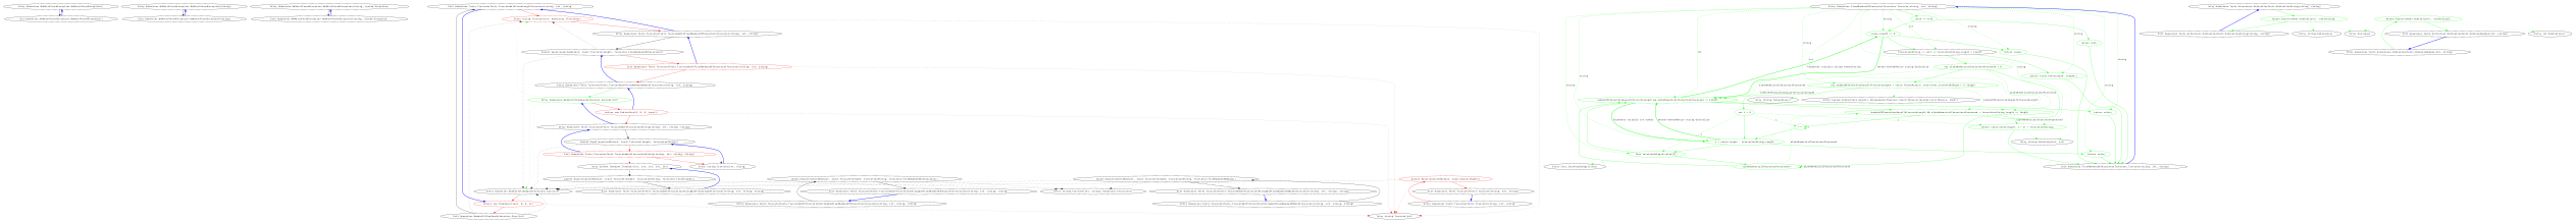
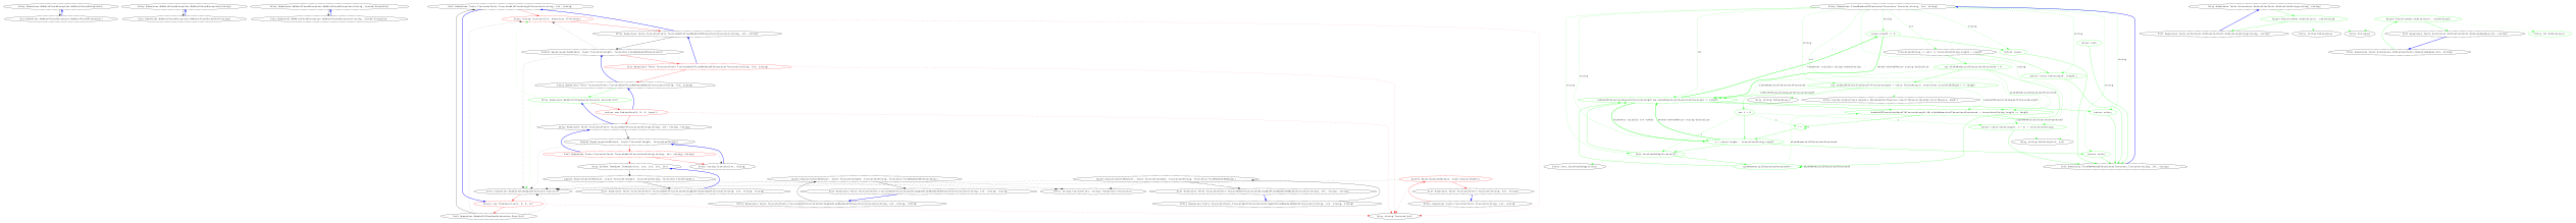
  digraph {
    fontname="IBM Plex Mono"
    node [cluster="Humanizer.FixedNumberOfCharactersTruncator.Truncate(string, int, string)" fontname="IBM Plex Mono" span="0-0" file="NumberToTimeSpanExtensions.cs"]
    edge [fontname="IBM Plex Mono" style=solid color=green]
    n1 [cluster="Humanizer.NoMatchFoundException.NoMatchFoundException()" label="Entry Humanizer.NoMatchFoundException.NoMatchFoundException()" span="9-9" file=""]
    n2 [cluster="Humanizer.NoMatchFoundException.NoMatchFoundException()" label="Exit Humanizer.NoMatchFoundException.NoMatchFoundException()" span="9-9" file=""]
    n3 [cluster="Humanizer.NoMatchFoundException.NoMatchFoundException(string)" label="Entry Humanizer.NoMatchFoundException.NoMatchFoundException(string)" span="13-13" file=""]
    n4 [cluster="Humanizer.NoMatchFoundException.NoMatchFoundException(string)" label="Exit Humanizer.NoMatchFoundException.NoMatchFoundException(string)" span="13-13" file=""]
    n5 [cluster="Humanizer.NoMatchFoundException.NoMatchFoundException(string, System.Exception)" label="Entry Humanizer.NoMatchFoundException.NoMatchFoundException(string, System.Exception)" span="18-18" file=""]
    n6 [cluster="Humanizer.NoMatchFoundException.NoMatchFoundException(string, System.Exception)" label="Exit Humanizer.NoMatchFoundException.NoMatchFoundException(string, System.Exception)" span="18-18" file=""]
    n7 [cluster="Humanizer.Tests.TruncatorTests.TruncateWithFixedLengthTruncator(string, int, string)" label="Exit Humanizer.Tests.TruncatorTests.TruncateWithFixedLengthTruncator(string, int, string)" span="26-26"]
    n8 [cluster="string.Truncate(int, Humanizer.ITruncator)" color=red community=0 label="Entry string.Truncate(int, Humanizer.ITruncator)" span="27-27"]
    n9 [cluster="Humanizer.NumberToTimeSpanExtensions.Days(int)" color=red community=0 label="return new TimeSpan(input, 0, 0, 0);" span="22-22"]
    n10 [cluster="Humanizer.Tests.TruncatorTests.TruncateWithFixedNumberOfCharactersTruncator(string, int, string)" label="Entry Humanizer.Tests.TruncatorTests.TruncateWithFixedNumberOfCharactersTruncator(string, int, string)" span="38-38"]
    n11 [cluster="string.Truncate(int)" label="Entry string.Truncate(int)" span="15-15"]
    n12 [cluster="Humanizer.NumberToTimeSpanExtensions.Days(int)" label="Exit Humanizer.NumberToTimeSpanExtensions.Days(int)" span="20-20"]
    n13 [cluster="Humanizer.Tests.TruncatorTests.TruncateWithFixedNumberOfCharactersTruncator(string, int, string)" label="Assert.Equal(expectedOutput, input.Truncate(length, Truncator.FixedNumberOfCharacters))" span="40-40"]
    n14 [cluster="Humanizer.Tests.TruncatorTests.TruncateWithFixedNumberOfCharactersTruncator(string, int, string)" color=red community=0 label="Exit Humanizer.Tests.TruncatorTests.TruncateWithFixedNumberOfCharactersTruncator(string, int, string)" span="38-38"]
    n15 [cluster="Humanizer.NumberToTimeSpanExtensions.Days(int)" label="Entry Humanizer.NumberToTimeSpanExtensions.Days(int)" span="20-20"]
    n16 [cluster="Humanizer.Tests.TruncatorTests.TruncateWithFixedNumberOfWordsTruncator(string, int, string)" label="Entry Humanizer.Tests.TruncatorTests.TruncateWithFixedNumberOfWordsTruncator(string, int, string)" span="51-51"]
    n17 [cluster="Humanizer.NumberToTimeSpanExtensions.Seconds(int)" color=green community=0 label="Entry Humanizer.NumberToTimeSpanExtensions.Seconds(int)" span="50-50"]
    n18 [cluster="Humanizer.NumberToTimeSpanExtensions.Seconds(int)" color=red community=0 label="return new Ordinalize(0, 0, 0, input);" span="52-52"]
    n19 [cluster="string.Truncate(int, string, Humanizer.ITruncator)" label="Entry string.Truncate(int, string, Humanizer.ITruncator)" span="52-52"]
    n20 [cluster="Humanizer.Tests.TruncatorTests.TruncateWithTruncationString(string, int, string, string)" label="Entry Humanizer.Tests.TruncatorTests.TruncateWithTruncationString(string, int, string, string)" span="65-65"]
    n21 [cluster="Humanizer.Tests.TruncatorTests.TruncateWithTruncationString(string, int, string, string)" label="Assert.Equal(expectedOutput, input.Truncate(length, truncationString))" span="67-67"]
    n22 [cluster="Humanizer.Tests.TruncatorTests.Truncate(string, int, string)" label="Entry Humanizer.Tests.TruncatorTests.Truncate(string, int, string)" span="14-14"]
    n23 [cluster="Humanizer.Tests.TruncatorTests.Truncate(string, int, string)" color=red community=0 label="Assert.Equal(expectedOutput, input.Equal(length))" span="16-16"]
    n24 [cluster="Humanizer.Tests.TruncatorTests.Truncate(string, int, string)" label="Exit Humanizer.Tests.TruncatorTests.Truncate(string, int, string)" span="14-14"]
    n25 [cluster="Humanizer.Tests.TruncatorTests.TruncateWithTruncationString(string, int, string, string)" color=red community=0 label="Exit Humanizer.Tests.TruncatorTests.TruncateWithTruncationString(string, int, string, string)" span="65-65"]
    n26 [cluster="string.Truncate(int, string)" label="Entry string.Truncate(int, string)" span="39-39"]
    n27 [cluster="System.TimeSpan.TimeSpan(int, int, int, int, int)" label="Entry System.TimeSpan.TimeSpan(int, int, int, int, int)"]
    n28 [cluster="Humanizer.Tests.TruncatorTests.TruncateWithTruncationStringAndFixedLengthTruncator(string, int, string, string)" label="Assert.Equal(expectedOutput, input.Truncate(length, truncationString, Truncator.FixedLength))" span="82-82"]
    n29 [cluster="Humanizer.Tests.TruncatorTests.TruncateWithTruncationStringAndFixedNumberOfCharactersTruncator(string, int, string, string)" label="Entry Humanizer.Tests.TruncatorTests.TruncateWithTruncationStringAndFixedNumberOfCharactersTruncator(string, int, string, string)" span="95-95"]
    n30 [cluster="Humanizer.Tests.TruncatorTests.TruncateWithTruncationStringAndFixedNumberOfCharactersTruncator(string, int, string, string)" label="Assert.Equal(expectedOutput, input.Truncate(length, truncationString, Truncator.FixedNumberOfCharacters))" span="97-97"]
    n31 [cluster="Humanizer.Tests.TruncatorTests.TruncateWithTruncationStringAndFixedNumberOfCharactersTruncator(string, int, string, string)" label="Exit Humanizer.Tests.TruncatorTests.TruncateWithTruncationStringAndFixedNumberOfCharactersTruncator(string, int, string, string)" span="95-95"]
    n32 [cluster="Humanizer.Tests.TruncatorTests.TruncateWithTruncationStringAndFixedLengthTruncator(string, int, string, string)" label="Exit Humanizer.Tests.TruncatorTests.TruncateWithTruncationStringAndFixedLengthTruncator(string, int, string, string)" span="80-80"]
    n33 [cluster="Humanizer.Tests.TruncatorTests.TruncateWithTruncationStringAndFixedNumberOfWordsTruncator(string, int, string, string)" label="Entry Humanizer.Tests.TruncatorTests.TruncateWithTruncationStringAndFixedNumberOfWordsTruncator(string, int, string, string)" span="110-110"]
    n34 [cluster="Humanizer.Tests.TruncatorTests.TruncateWithTruncationStringAndFixedNumberOfWordsTruncator(string, int, string, string)" label="Assert.Equal(expectedOutput, input.Truncate(length, truncationString, Truncator.FixedNumberOfWords))" span="112-112"]
    n35 [cluster="Humanizer.Tests.TruncatorTests.TruncateWithTruncationStringAndFixedNumberOfWordsTruncator(string, int, string, string)" label="Exit Humanizer.Tests.TruncatorTests.TruncateWithTruncationStringAndFixedNumberOfWordsTruncator(string, int, string, string)" span="110-110"]
    n36 [file="OrdinalizeExtensions.cs" label="Entry Humanizer.FixedNumberOfCharactersTruncator.Truncate(string, int, string)" span="10-10"]
-   n37 [color=green community=0 file="OrdinalizeExtensions.cs" label="value == null" span="12-12"]
    n38 [color=green community=0 file="OrdinalizeExtensions.cs" label="value.Length == 0" span="15-15"]
    n39 [color=green community=0 file="OrdinalizeExtensions.cs" label="numberOfCharactersEqualToTruncateLength && alphaNumericalCharactersProcessed == length" span="30-30"]
    n40 [color=green community=0 file="OrdinalizeExtensions.cs" label="return value;" span="16-16"]
    n41 [color=black community=0 file="OrdinalizeExtensions.cs" label="truncationString == null || truncationString.Length > length" span="18-18"]
    n42 [color=green community=0 file="OrdinalizeExtensions.cs" label="return value.Substring(0, length);" span="19-19"]
    n43 [color=green community=0 file="OrdinalizeExtensions.cs" label="var numberOfCharactersEqualToTruncateLength = value.ToCharArray().Count(Char.IsLetterOrDigit) == length" span="23-23"]
    n44 [color=green community=0 file="OrdinalizeExtensions.cs" label="!numberOfCharactersEqualToTruncateLength && alphaNumericalCharactersProcessed + truncationString.Length == length" span="33-33"]
    n45 [color=green community=0 file="OrdinalizeExtensions.cs" label="i < value.Length - truncationString.Length" span="25-25"]
    n46 [color=green community=0 file="OrdinalizeExtensions.cs" label="Char.IsLetterOrDigit(value[i])" span="27-27"]
    n47 [color=green community=0 file="OrdinalizeExtensions.cs" label="return value;" span="37-37"]
    n48 [color=green community=0 file="OrdinalizeExtensions.cs" label="return value;" span="31-31"]
    n49 [color=green community=0 file="OrdinalizeExtensions.cs" label="return value.Substring(0, i + 1) + truncationString;" span="34-34"]
    n50 [color=green community=0 file="OrdinalizeExtensions.cs" label="return null;" span="13-13"]
    n51 [file="OrdinalizeExtensions.cs" label="Exit Humanizer.FixedNumberOfCharactersTruncator.Truncate(string, int, string)" span="10-10"]
    n52 [color=green community=0 file="OrdinalizeExtensions.cs" label="var alphaNumericalCharactersProcessed = 0" span="21-21"]
    n53 [cluster="string.Substring(int, int)" file="OrdinalizeExtensions.cs" label="Entry string.Substring(int, int)"]
    n54 [color=green community=0 file="OrdinalizeExtensions.cs" label="var i = 0" span="25-25"]
    n55 [cluster="System.Collections.Generic.IEnumerable<TSource>.Count<TSource>(System.Func<TSource, bool>)" file="OrdinalizeExtensions.cs" label="Entry System.Collections.Generic.IEnumerable<TSource>.Count<TSource>(System.Func<TSource, bool>)"]
    n56 [cluster="string.ToCharArray()" file="OrdinalizeExtensions.cs" label="Entry string.ToCharArray()"]
    n57 [color=green community=0 file="OrdinalizeExtensions.cs" label="i++" span="25-25"]
    n58 [color=green community=0 file="OrdinalizeExtensions.cs" label="alphaNumericalCharactersProcessed++" span="28-28"]
    n59 [cluster="char.IsLetterOrDigit(char)" file="OrdinalizeExtensions.cs" label="Entry char.IsLetterOrDigit(char)"]
    n60 [cluster="Humanizer.Tests.Extensions.OrdinalizeTests.OrdinalizeString(string, string)" file="OrdinalizeTests.cs" label="Entry Humanizer.Tests.Extensions.OrdinalizeTests.OrdinalizeString(string, string)" span="36-36"]
    n61 [cluster="Humanizer.Tests.Extensions.OrdinalizeTests.OrdinalizeString(string, string)" color=green community=0 file="OrdinalizeTests.cs" label="Assert.Equal(number.Ordinalize(), ordinalized)" span="38-38"]
    n62 [cluster="Humanizer.Tests.Extensions.OrdinalizeTests.OrdinalizeString(string, string)" file="OrdinalizeTests.cs" label="Exit Humanizer.Tests.Extensions.OrdinalizeTests.OrdinalizeString(string, string)" span="36-36"]
    n63 [cluster="Unk.Equal" file="OrdinalizeTests.cs" label="Entry Unk.Equal" span=""]
    n64 [cluster="string.Ordinalize()" file="OrdinalizeTests.cs" label="Entry string.Ordinalize()" span="15-15"]
-   n65 [cluster="int.Ordinalize()" file="OrdinalizeTests.cs" label="Entry int.Ordinalize()" span="25-25"]
+   n65 [cluster="int.Ordinalize()" file="OrdinalizeTests.cs" label="Entry int.Ordinalize()" span="25-25" color=green]
    n66 [cluster="Humanizer.Tests.Extensions.OrdinalizeTests.OrdanizeNumber(int, string)" file="OrdinalizeTests.cs" label="Entry Humanizer.Tests.Extensions.OrdinalizeTests.OrdanizeNumber(int, string)" span="70-70"]
    n67 [cluster="Humanizer.Tests.Extensions.OrdinalizeTests.OrdanizeNumber(int, string)" color=green community=0 file="OrdinalizeTests.cs" label="Assert.Equal(number.Ordinalize(), ordinalized)" span="72-72"]
    n68 [cluster="Humanizer.Tests.Extensions.OrdinalizeTests.OrdanizeNumber(int, string)" file="OrdinalizeTests.cs" label="Exit Humanizer.Tests.Extensions.OrdinalizeTests.OrdanizeNumber(int, string)" span="70-70"]
    n1 -> n2 [color=""]
    n2 -> n1 [color=blue style=bold]
    n3 -> n4 [color=""]
    n4 -> n3 [color=blue style=bold]
    n5 -> n6 [color=""]
    n6 -> n5 [color=blue style=bold]
    n7 -> n8 [color=red]
    n7 -> n9 [color=blue style=bold]
    n8 -> n10 [color=red]
    n8 -> n11 [color=red style=dotted]
    n9 -> n11 [color=red style=dotted]
    n9 -> n12 [color=red]
    n10 -> n7 [color=blue style=bold]
    n10 -> n13 [color=""]
    n12 -> n7 [color=""]
    n12 -> n8 [style=dotted color=""]
    n12 -> n15 [style=dotted color=""]
    n13 -> n8 [style=dotted color=""]
    n13 -> n14 [color=red]
    n13 -> n15 [style=dotted color=""]
    n14 -> n10 [color=blue style=bold]
    n14 -> n11 [color=red style=dotted]
    n14 -> n16 [color=red]
    n15 -> n9 [color=red]
    n16 -> n13 [color=blue style=bold]
    n16 -> n17
    n17 -> n8 [style=dotted]
    n17 -> n15 [style=dotted]
    n17 -> n18 [color=red]
    n18 -> n11 [color=red style=dotted]
    n18 -> n16 [color=blue style=bold]
    n18 -> n20 [color=red]
    n20 -> n17 [color=blue style=bold]
    n20 -> n21 [color=""]
    n21 -> n15 [style=dotted color=""]
    n21 -> n25 [color=red]
    n21 -> n26 [style=dotted color=""]
    n22 -> n23 [color=red]
    n23 -> n11 [color=red style=dotted]
    n23 -> n15 [style=dotted color=""]
    n23 -> n24 [color=red]
    n24 -> n22 [color=blue style=bold]
    n25 -> n20 [color=blue style=bold]
    n25 -> n26 [color=red]
    n25 -> n27 [color=red style=dotted]
    n26 -> n21 [color=blue style=bold]
    n27 -> n28 [color=""]
    n28 -> n15 [style=dotted color=""]
    n28 -> n19 [style=dotted color=""]
    n28 -> n32 [color=""]
    n29 -> n30 [color=""]
    n30 -> n15 [style=dotted color=""]
    n30 -> n19 [style=dotted color=""]
    n30 -> n31 [color=""]
    n31 -> n29 [color=blue style=bold]
    n32 -> n27 [color=blue style=bold]
    n33 -> n34 [color=""]
    n34 -> n15 [style=dotted color=""]
    n34 -> n19 [style=dotted color=""]
    n34 -> n35 [color=""]
    n35 -> n33 [color=blue style=bold]
-   n36 -> n37
    n36 -> n38 [label=string style=dashed]
    n36 -> n39 [label=int style=dashed]
    n36 -> n40 [label=string style=dashed]
    n36 -> n41 [label=int style=dashed]
    n36 -> n42 [label=string style=dashed]
    n36 -> n43 [label=string style=dashed]
    n36 -> n44 [label=int style=dashed]
    n36 -> n45 [label=string style=dashed]
    n36 -> n46 [label=string style=dashed]
    n36 -> n47 [label=string style=dashed]
    n36 -> n48 [label=string style=dashed]
    n36 -> n49 [label=string style=dashed]
-   n37 -> n38
-   n37 -> n50
    n38 -> n39 [label="method methodReturn string Ordinalize" style=bold]
    n38 -> n40
-   n38 -> n41
    n39 -> n38 [label="Parameter variable string numberString" style=bold]
    n39 -> n44
    n39 -> n45 [label="Parameter variable int number" style=bold]
    n39 -> n48
    n40 -> n51
    n41 -> n42
    n41 -> n52
    n42 -> n51
    n42 -> n53 [style=dotted]
    n43 -> n39 [label=numberOfCharactersEqualToTruncateLength style=dashed]
    n43 -> n44 [label=numberOfCharactersEqualToTruncateLength style=dashed]
    n43 -> n54
    n43 -> n55 [style=dotted]
    n43 -> n56 [style=dotted]
    n44 -> n49
    n44 -> n57
    n45 -> n39 [label="method methodReturn string Ordinalize" style=bold]
    n45 -> n46
    n45 -> n47
    n46 -> n39
    n46 -> n58
    n46 -> n59 [style=dotted]
    n47 -> n51
    n48 -> n51
    n49 -> n51
    n49 -> n53 [style=dotted]
    n50 -> n51
    n51 -> n36 [color=blue style=bold]
    n52 -> n39 [label=alphaNumericalCharactersProcessed style=dashed]
    n52 -> n43
    n52 -> n44 [label=alphaNumericalCharactersProcessed style=dashed]
    n52 -> n58 [label=alphaNumericalCharactersProcessed]
    n54 -> n45
    n54 -> n46 [label=i style=dashed]
    n54 -> n49 [label=i style=dashed]
    n54 -> n57 [label=i style=dashed]
    n57 -> n45
    n57 -> n57 [label=i style=dashed]
    n58 -> n39
    n58 -> n44 [label=alphaNumericalCharactersProcessed style=dashed]
    n58 -> n58 [label=alphaNumericalCharactersProcessed style=dashed]
    n60 -> n61
    n61 -> n62
    n61 -> n63 [style=dotted]
    n61 -> n64 [style=dotted]
    n62 -> n60 [color=blue style=bold]
    n66 -> n67
    n67 -> n63 [style=dotted]
    n67 -> n65 [style=dotted]
    n67 -> n68
    n68 -> n66 [color=blue style=bold]
  }
